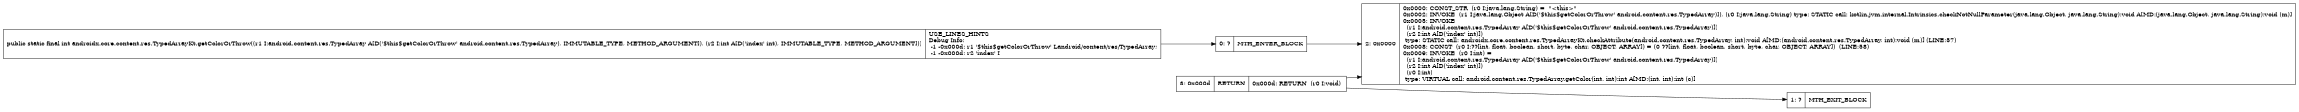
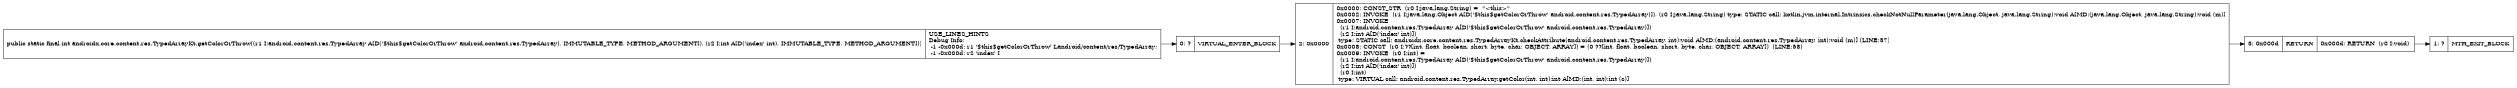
  digraph {
    rankdir=LR
    node [shape=record]
-   n1 [label="{0\:\ ?|MTH_ENTER_BLOCK\l}"]
-   n2 [label="{2\:\ 0x0000|0x0000: CONST_STR  (r0 I:java.lang.String) =  \"\<this\>\" \l0x0002: INVOKE  (r1 I:java.lang.Object A[D('$this$getColorOrThrow' android.content.res.TypedArray)]), (r0 I:java.lang.String) type: STATIC call: kotlin.jvm.internal.Intrinsics.checkNotNullParameter(java.lang.Object, java.lang.String):void A[MD:(java.lang.Object, java.lang.String):void (m)]\l0x0005: INVOKE  \l  (r1 I:android.content.res.TypedArray A[D('$this$getColorOrThrow' android.content.res.TypedArray)])\l  (r2 I:int A[D('index' int)])\l type: STATIC call: androidx.core.content.res.TypedArrayKt.checkAttribute(android.content.res.TypedArray, int):void A[MD:(android.content.res.TypedArray, int):void (m)] (LINE:57)\l0x0008: CONST  (r0 I:??[int, float, boolean, short, byte, char, OBJECT, ARRAY]) = (0 ??[int, float, boolean, short, byte, char, OBJECT, ARRAY])  (LINE:58)\l0x0009: INVOKE  (r0 I:int) = \l  (r1 I:android.content.res.TypedArray A[D('$this$getColorOrThrow' android.content.res.TypedArray)])\l  (r2 I:int A[D('index' int)])\l  (r0 I:int)\l type: VIRTUAL call: android.content.res.TypedArray.getColor(int, int):int A[MD:(int, int):int (c)]\l}"]
+   n1 [label="{0\:\ ?|VIRTUAL_ENTER_BLOCK\l}"]
+   n2 [label="{2\:\ 0x0000|0x0000: CONST_STR  (r0 I:java.lang.String) =  \"\<this\>\" \l0x0002: INVOKE  (r1 I:java.lang.Object A[D('$this$getColorOrThrow' android.content.res.TypedArray)]), (r0 I:java.lang.String) type: STATIC call: kotlin.jvm.internal.Intrinsics.checkNotNullParameter(java.lang.Object, java.lang.String):void A[MD:(java.lang.Object, java.lang.String):void (m)]\l0x0007: INVOKE  \l  (r1 I:android.content.res.TypedArray A[D('$this$getColorOrThrow' android.content.res.TypedArray)])\l  (r2 I:int A[D('index' int)])\l type: STATIC call: androidx.core.content.res.TypedArrayKt.checkAttribute(android.content.res.TypedArray, int):void A[MD:(android.content.res.TypedArray, int):void (m)] (LINE:57)\l0x0008: CONST  (r0 I:??[int, float, boolean, short, byte, char, OBJECT, ARRAY]) = (0 ??[int, float, boolean, short, byte, char, OBJECT, ARRAY])  (LINE:58)\l0x0009: INVOKE  (r0 I:int) = \l  (r1 I:android.content.res.TypedArray A[D('$this$getColorOrThrow' android.content.res.TypedArray)])\l  (r2 I:int A[D('index' int)])\l  (r0 I:int)\l type: VIRTUAL call: android.content.res.TypedArray.getColor(int, int):int A[MD:(int, int):int (c)]\l}"]
    n3 [label="{3\:\ 0x000d|RETURN\l|0x000d: RETURN  (r0 I:void) \l}"]
    n4 [label="{1\:\ ?|MTH_EXIT_BLOCK\l}"]
    n5 [label="{public static final int androidx.core.content.res.TypedArrayKt.getColorOrThrow((r1 I:android.content.res.TypedArray A[D('$this$getColorOrThrow' android.content.res.TypedArray), IMMUTABLE_TYPE, METHOD_ARGUMENT]), (r2 I:int A[D('index' int), IMMUTABLE_TYPE, METHOD_ARGUMENT]))  | USE_LINES_HINTS\lDebug Info:\l  \-1 \-0x000d: r1 '$this$getColorOrThrow' Landroid\/content\/res\/TypedArray;\l  \-1 \-0x000d: r2 'index' I\l}"]
    n1 -> n2
-   n3 -> n2
+   n2 -> n3
    n3 -> n4
    n5 -> n1
  }
